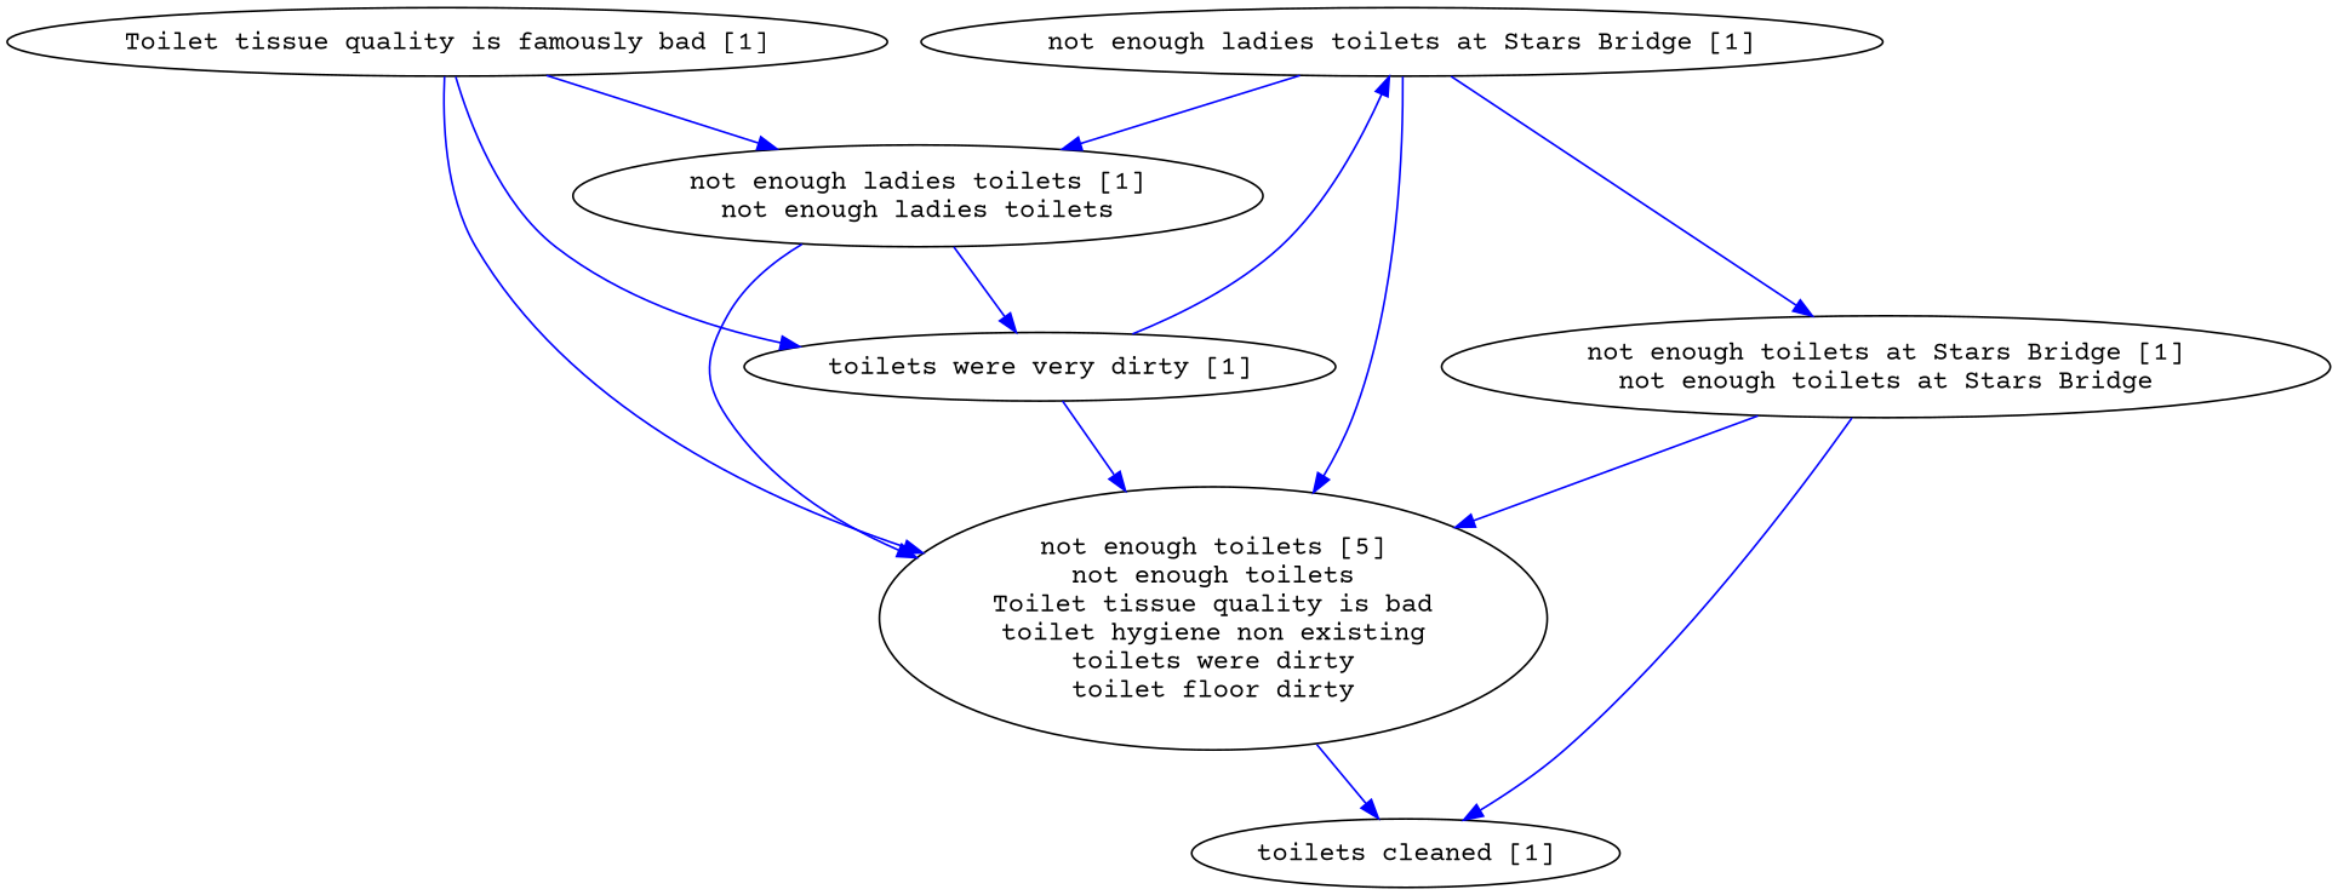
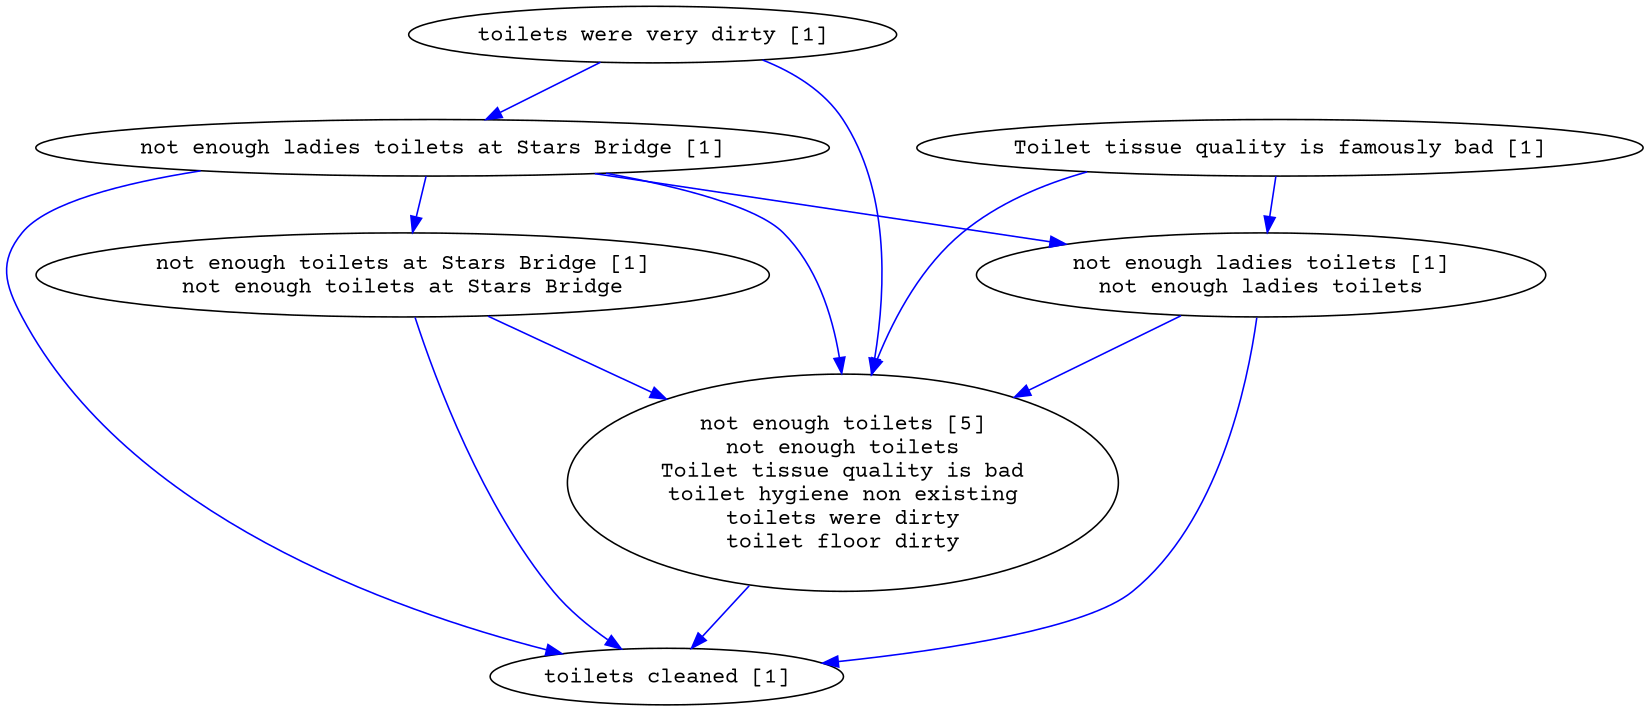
  digraph {
    fontname="Courier Prime"
    node [fontname="Courier Prime"]
    edge [color=blue fontname="Courier Prime"]
    "not enough toilets [5]\nnot enough toilets\nToilet tissue quality is bad\ntoilet hygiene non existing\ntoilets were dirty\ntoilet floor dirty"
    "toilets cleaned [1]"
    "Toilet tissue quality is famously bad [1]"
    "toilets were very dirty [1]"
    "not enough ladies toilets [1]\nnot enough ladies toilets"
    "not enough ladies toilets at Stars Bridge [1]"
    "not enough toilets at Stars Bridge [1]\nnot enough toilets at Stars Bridge"
    "not enough toilets [5]\nnot enough toilets\nToilet tissue quality is bad\ntoilet hygiene non existing\ntoilets were dirty\ntoilet floor dirty" -> "toilets cleaned [1]"
    "Toilet tissue quality is famously bad [1]" -> "not enough toilets [5]\nnot enough toilets\nToilet tissue quality is bad\ntoilet hygiene non existing\ntoilets were dirty\ntoilet floor dirty"
-   "Toilet tissue quality is famously bad [1]" -> "toilets were very dirty [1]"
    "Toilet tissue quality is famously bad [1]" -> "not enough ladies toilets [1]\nnot enough ladies toilets"
    "toilets were very dirty [1]" -> "not enough toilets [5]\nnot enough toilets\nToilet tissue quality is bad\ntoilet hygiene non existing\ntoilets were dirty\ntoilet floor dirty"
    "toilets were very dirty [1]" -> "not enough ladies toilets at Stars Bridge [1]"
    "not enough ladies toilets [1]\nnot enough ladies toilets" -> "not enough toilets [5]\nnot enough toilets\nToilet tissue quality is bad\ntoilet hygiene non existing\ntoilets were dirty\ntoilet floor dirty"
-   "not enough ladies toilets [1]\nnot enough ladies toilets" -> "toilets were very dirty [1]"
+   "not enough ladies toilets [1]\nnot enough ladies toilets" -> "toilets cleaned [1]"
    "not enough ladies toilets at Stars Bridge [1]" -> "not enough toilets [5]\nnot enough toilets\nToilet tissue quality is bad\ntoilet hygiene non existing\ntoilets were dirty\ntoilet floor dirty"
+   "not enough ladies toilets at Stars Bridge [1]" -> "toilets cleaned [1]"
    "not enough ladies toilets at Stars Bridge [1]" -> "not enough ladies toilets [1]\nnot enough ladies toilets"
    "not enough ladies toilets at Stars Bridge [1]" -> "not enough toilets at Stars Bridge [1]\nnot enough toilets at Stars Bridge"
    "not enough toilets at Stars Bridge [1]\nnot enough toilets at Stars Bridge" -> "not enough toilets [5]\nnot enough toilets\nToilet tissue quality is bad\ntoilet hygiene non existing\ntoilets were dirty\ntoilet floor dirty"
    "not enough toilets at Stars Bridge [1]\nnot enough toilets at Stars Bridge" -> "toilets cleaned [1]"
  }
